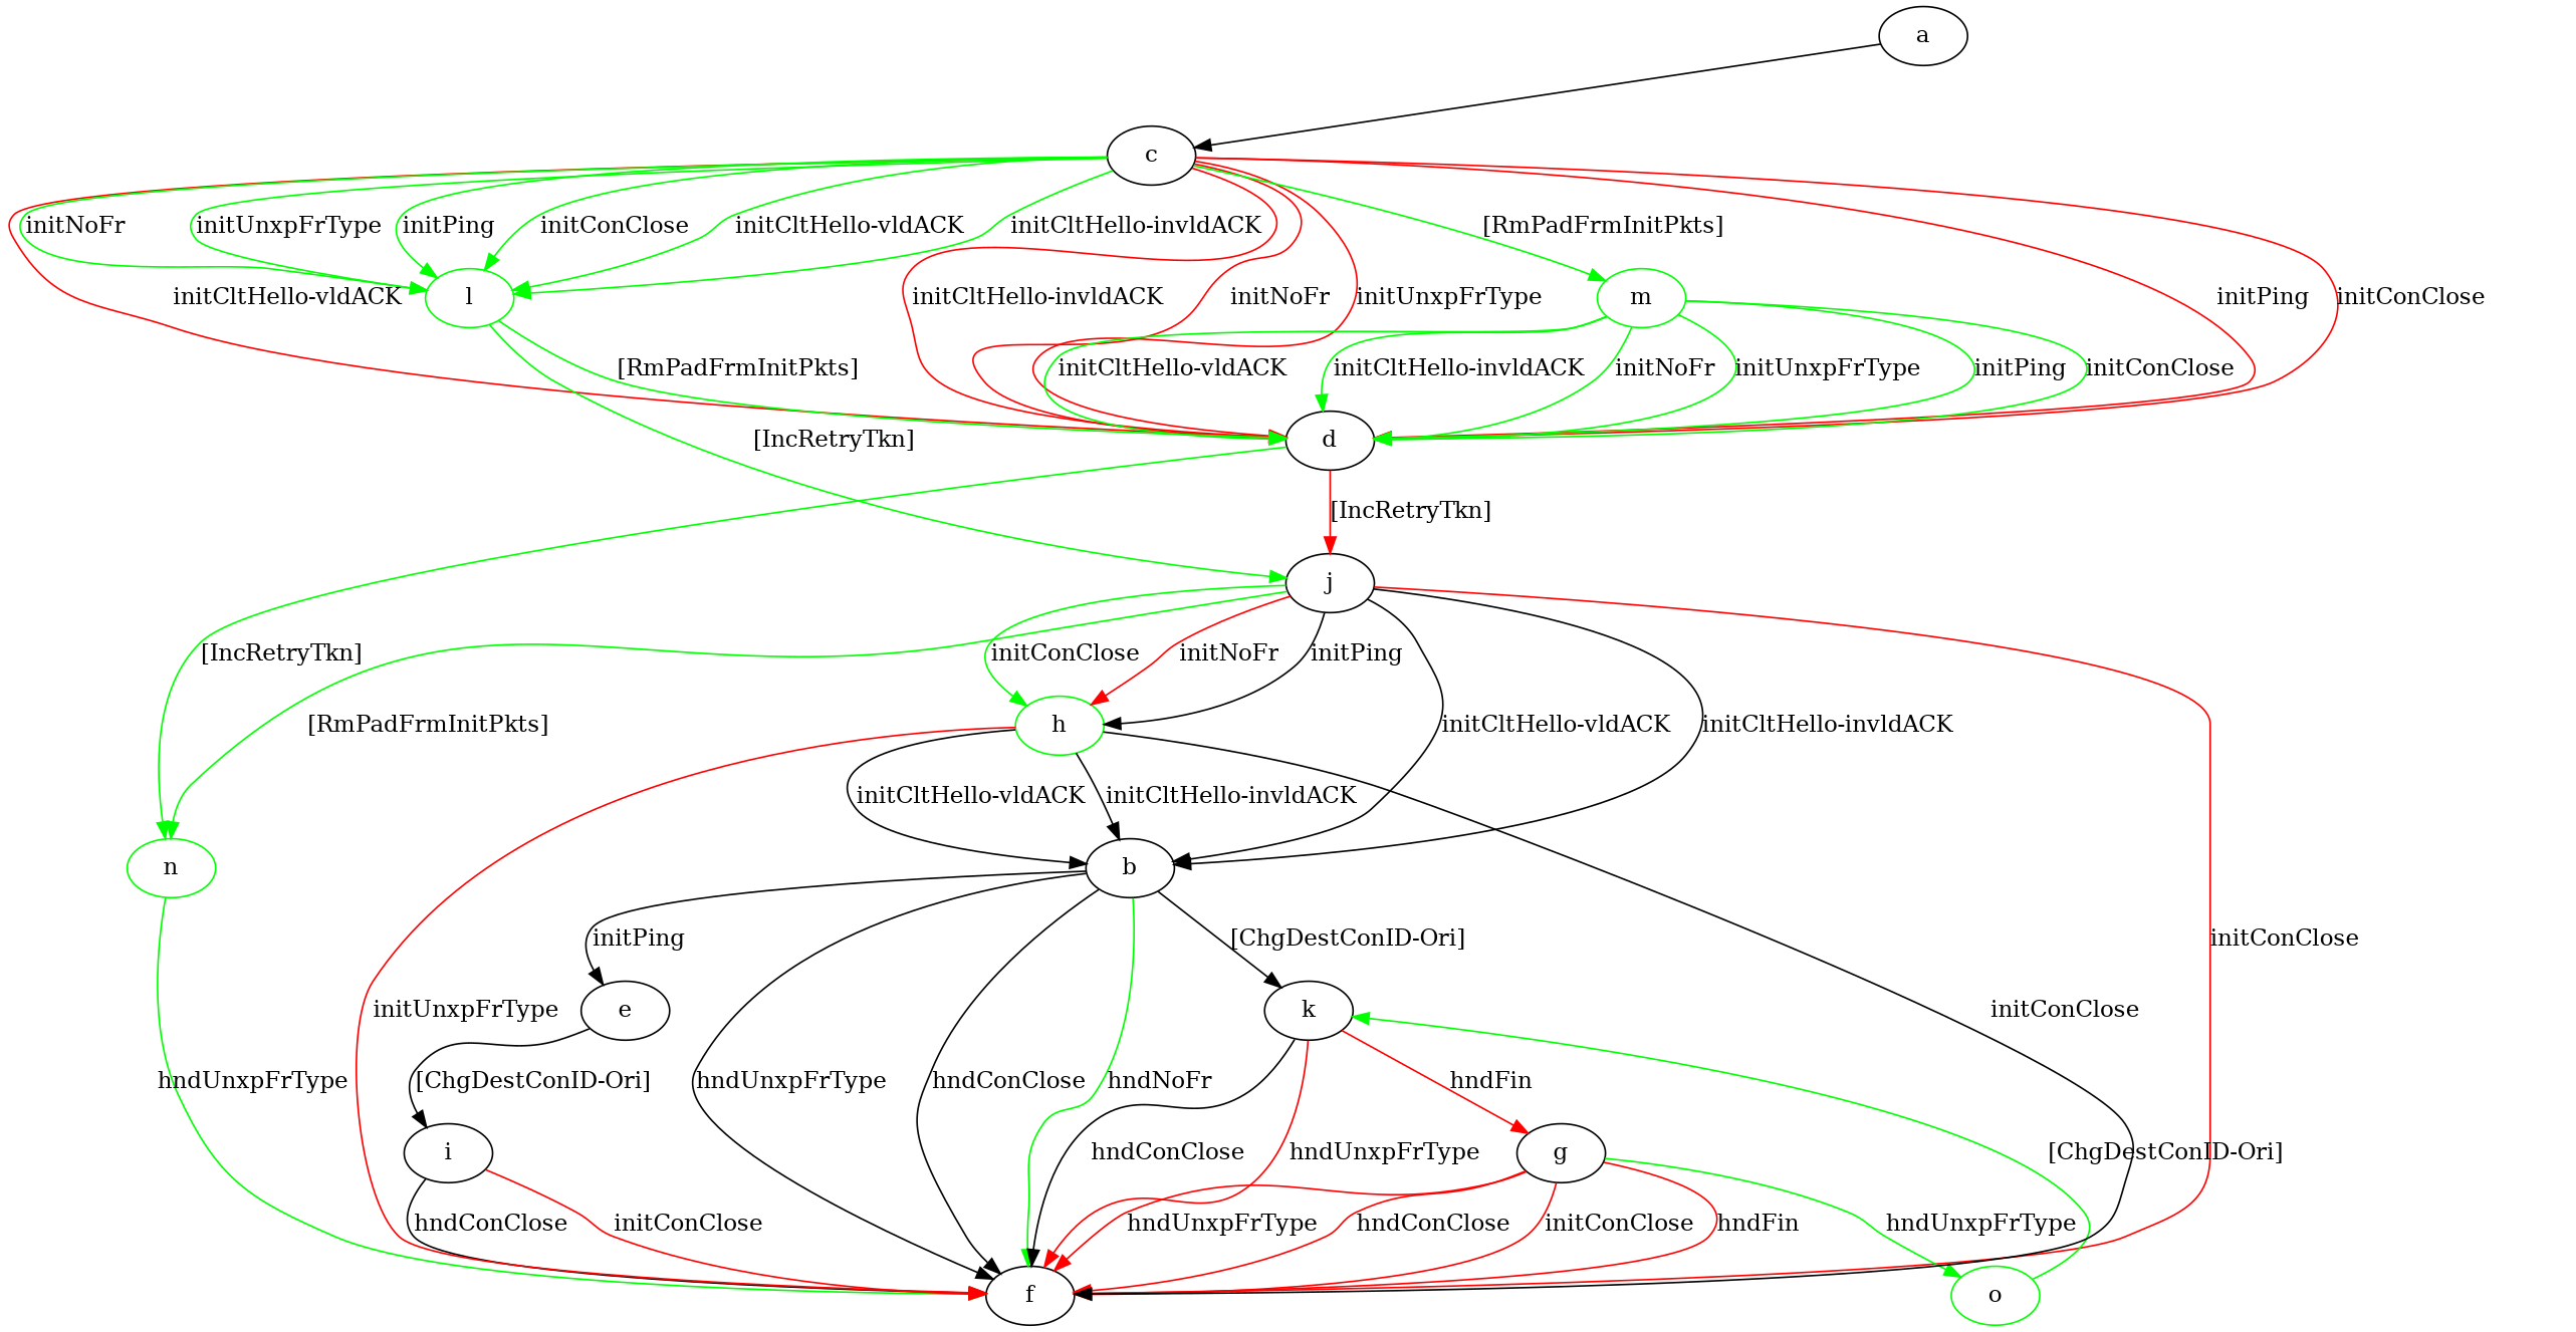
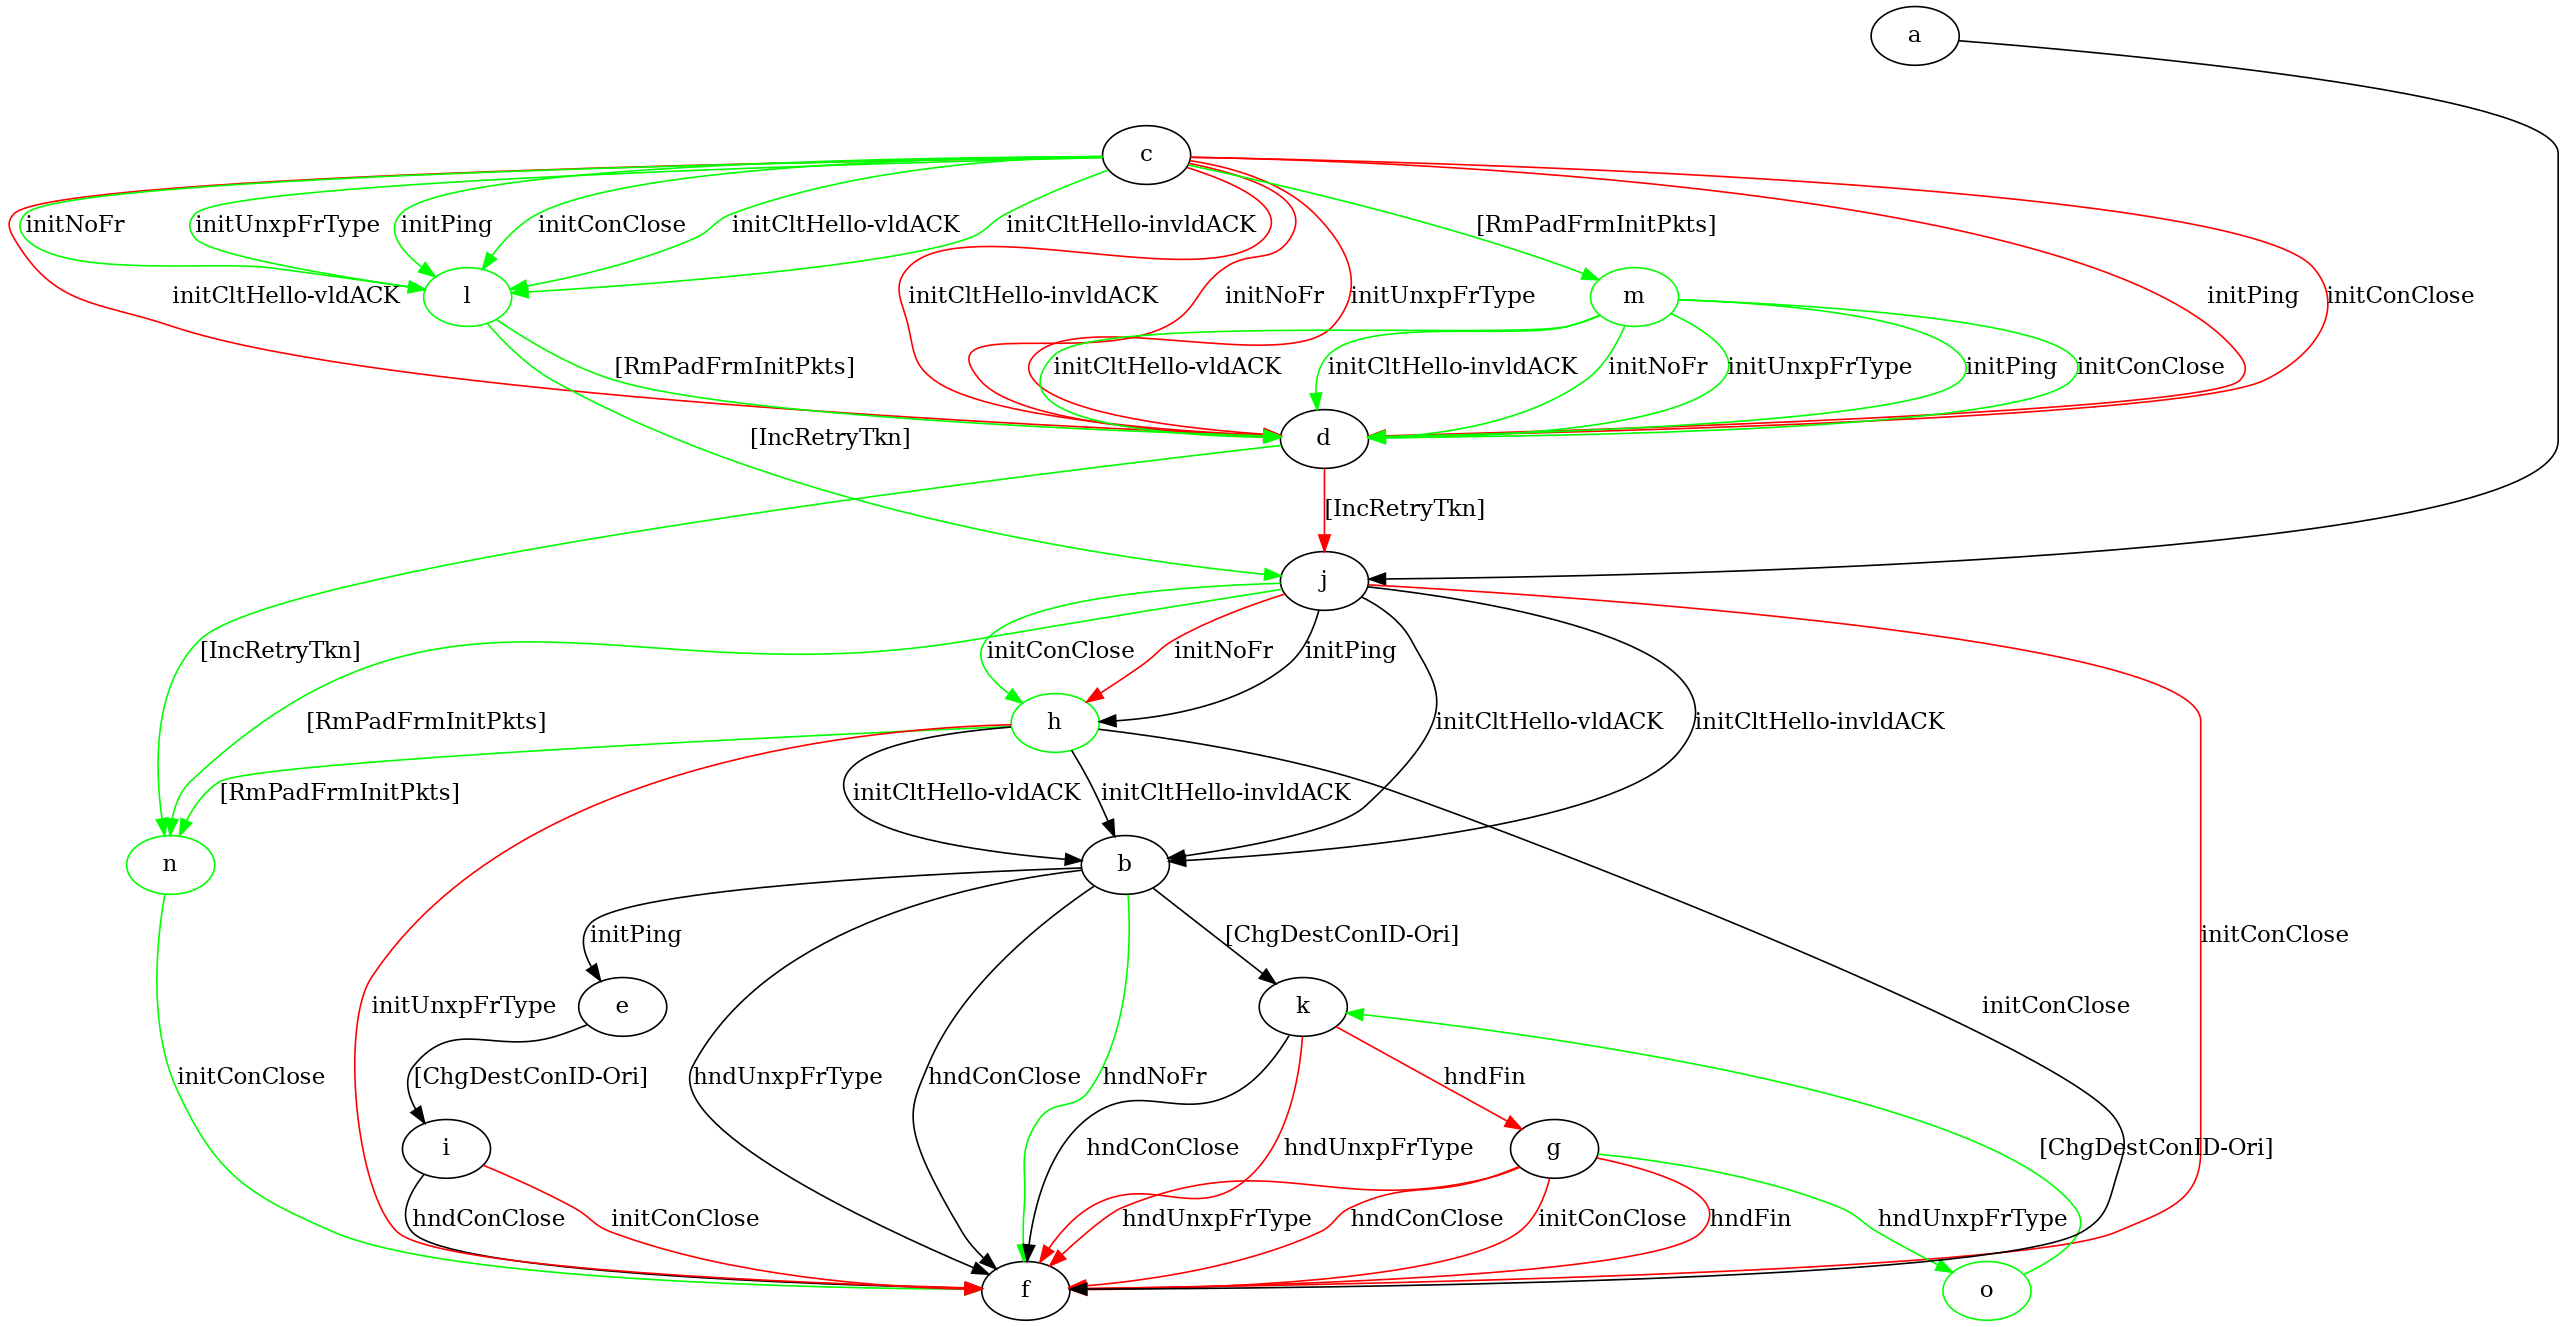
  digraph {
    edge [color=green]
    a
    c
    d
    l [color=green]
    m [color=green]
    j
    n [color=green]
    b
    e
    f
    k
    i
    g
    o [color=green]
    h [color=green]
-   a -> c [color=""]
+   a -> j [color=""]
    c -> d [color=red label="initPing "]
    c -> d [color=red label="initConClose "]
    c -> d [color=red label="initCltHello-vldACK "]
    c -> d [color=red label="initCltHello-invldACK "]
    c -> d [color=red label="initNoFr "]
    c -> d [color=red label="initUnxpFrType "]
    c -> l [label="initPing "]
    c -> l [label="initConClose "]
    c -> l [label="initCltHello-vldACK "]
    c -> l [label="initCltHello-invldACK "]
    c -> l [label="initNoFr "]
    c -> l [label="initUnxpFrType "]
    c -> m [label="[RmPadFrmInitPkts] "]
    d -> j [color=red label="[IncRetryTkn] "]
    d -> n [label="[IncRetryTkn] "]
    l -> d [label="[RmPadFrmInitPkts] "]
    l -> j [label="[IncRetryTkn] "]
    m -> d [label="initPing "]
    m -> d [label="initConClose "]
    m -> d [label="initCltHello-vldACK "]
    m -> d [label="initCltHello-invldACK "]
    m -> d [label="initNoFr "]
    m -> d [label="initUnxpFrType "]
    j -> n [label="[RmPadFrmInitPkts] "]
    j -> b [label="initCltHello-vldACK " color=""]
    j -> b [label="initCltHello-invldACK " color=""]
    j -> f [color=red label="initConClose "]
    j -> h [label="initPing " color=""]
    j -> h [label="initConClose "]
    j -> h [color=red label="initNoFr "]
-   n -> f [label="hndUnxpFrType "]
+   n -> f [label="initConClose "]
    b -> e [label="initPing " color=""]
    b -> f [label="hndUnxpFrType " color=""]
    b -> f [label="hndConClose " color=""]
    b -> f [label="hndNoFr "]
    b -> k [label="[ChgDestConID-Ori] " color=""]
    e -> i [label="[ChgDestConID-Ori] " color=""]
    k -> f [label="hndConClose " color=""]
    k -> f [color=red label="hndUnxpFrType "]
    k -> g [color=red label="hndFin "]
    i -> f [label="hndConClose " color=""]
    i -> f [color=red label="initConClose "]
    g -> f [color=red label="initConClose "]
    g -> f [color=red label="hndFin "]
    g -> f [color=red label="hndUnxpFrType "]
    g -> f [color=red label="hndConClose "]
    g -> o [label="hndUnxpFrType "]
    o -> k [label="[ChgDestConID-Ori] "]
+   h -> n [label="[RmPadFrmInitPkts] "]
    h -> b [label="initCltHello-vldACK " color=""]
    h -> b [label="initCltHello-invldACK " color=""]
    h -> f [label="initConClose " color=""]
    h -> f [color=red label="initUnxpFrType "]
  }
